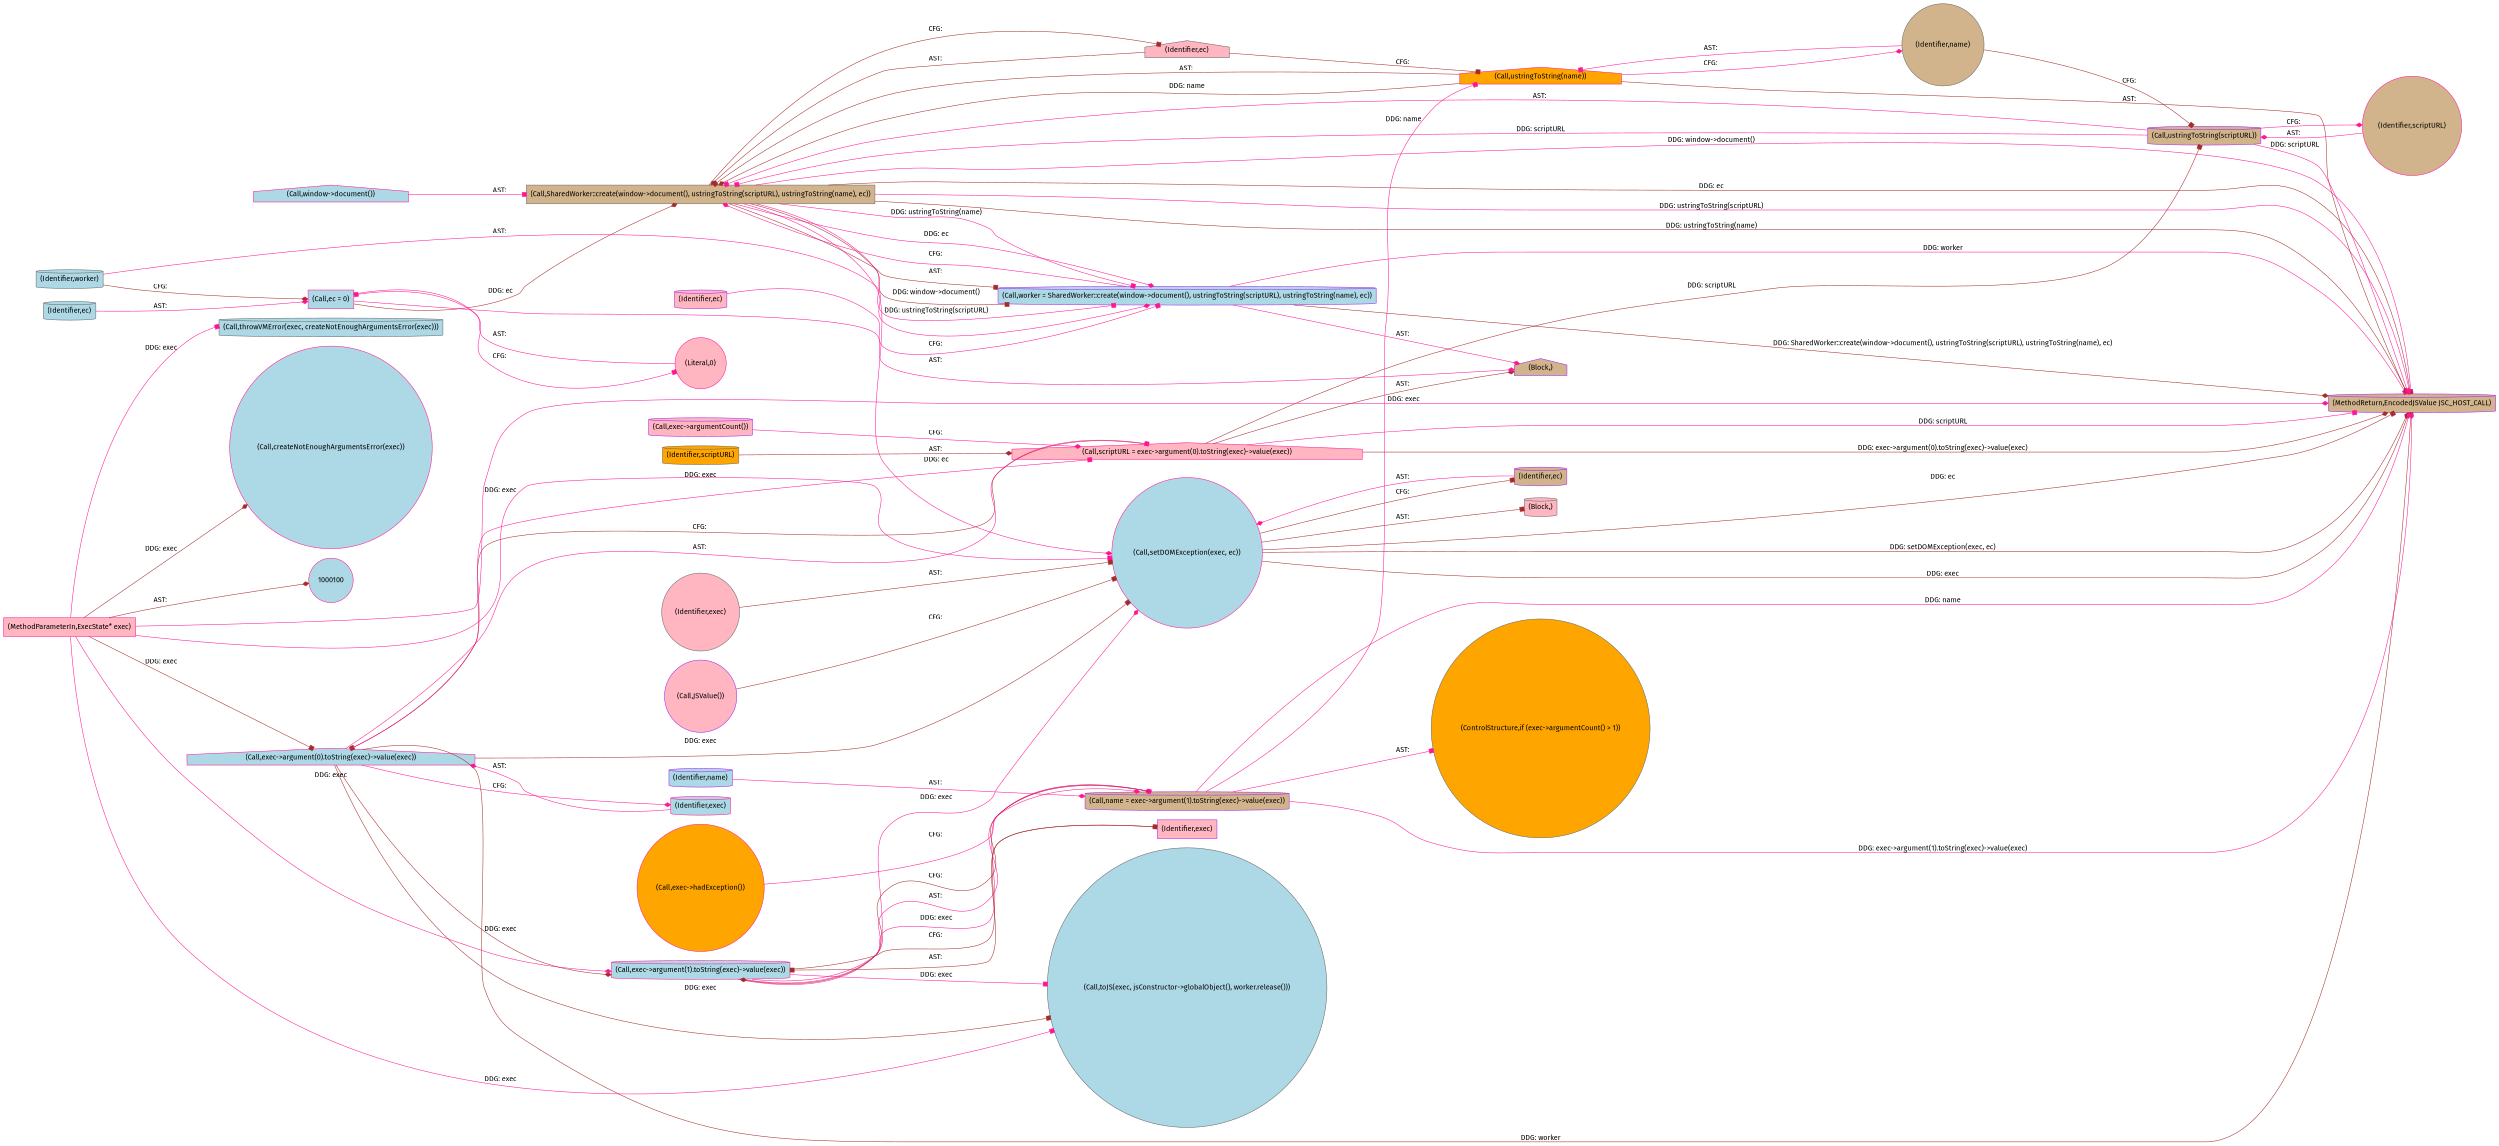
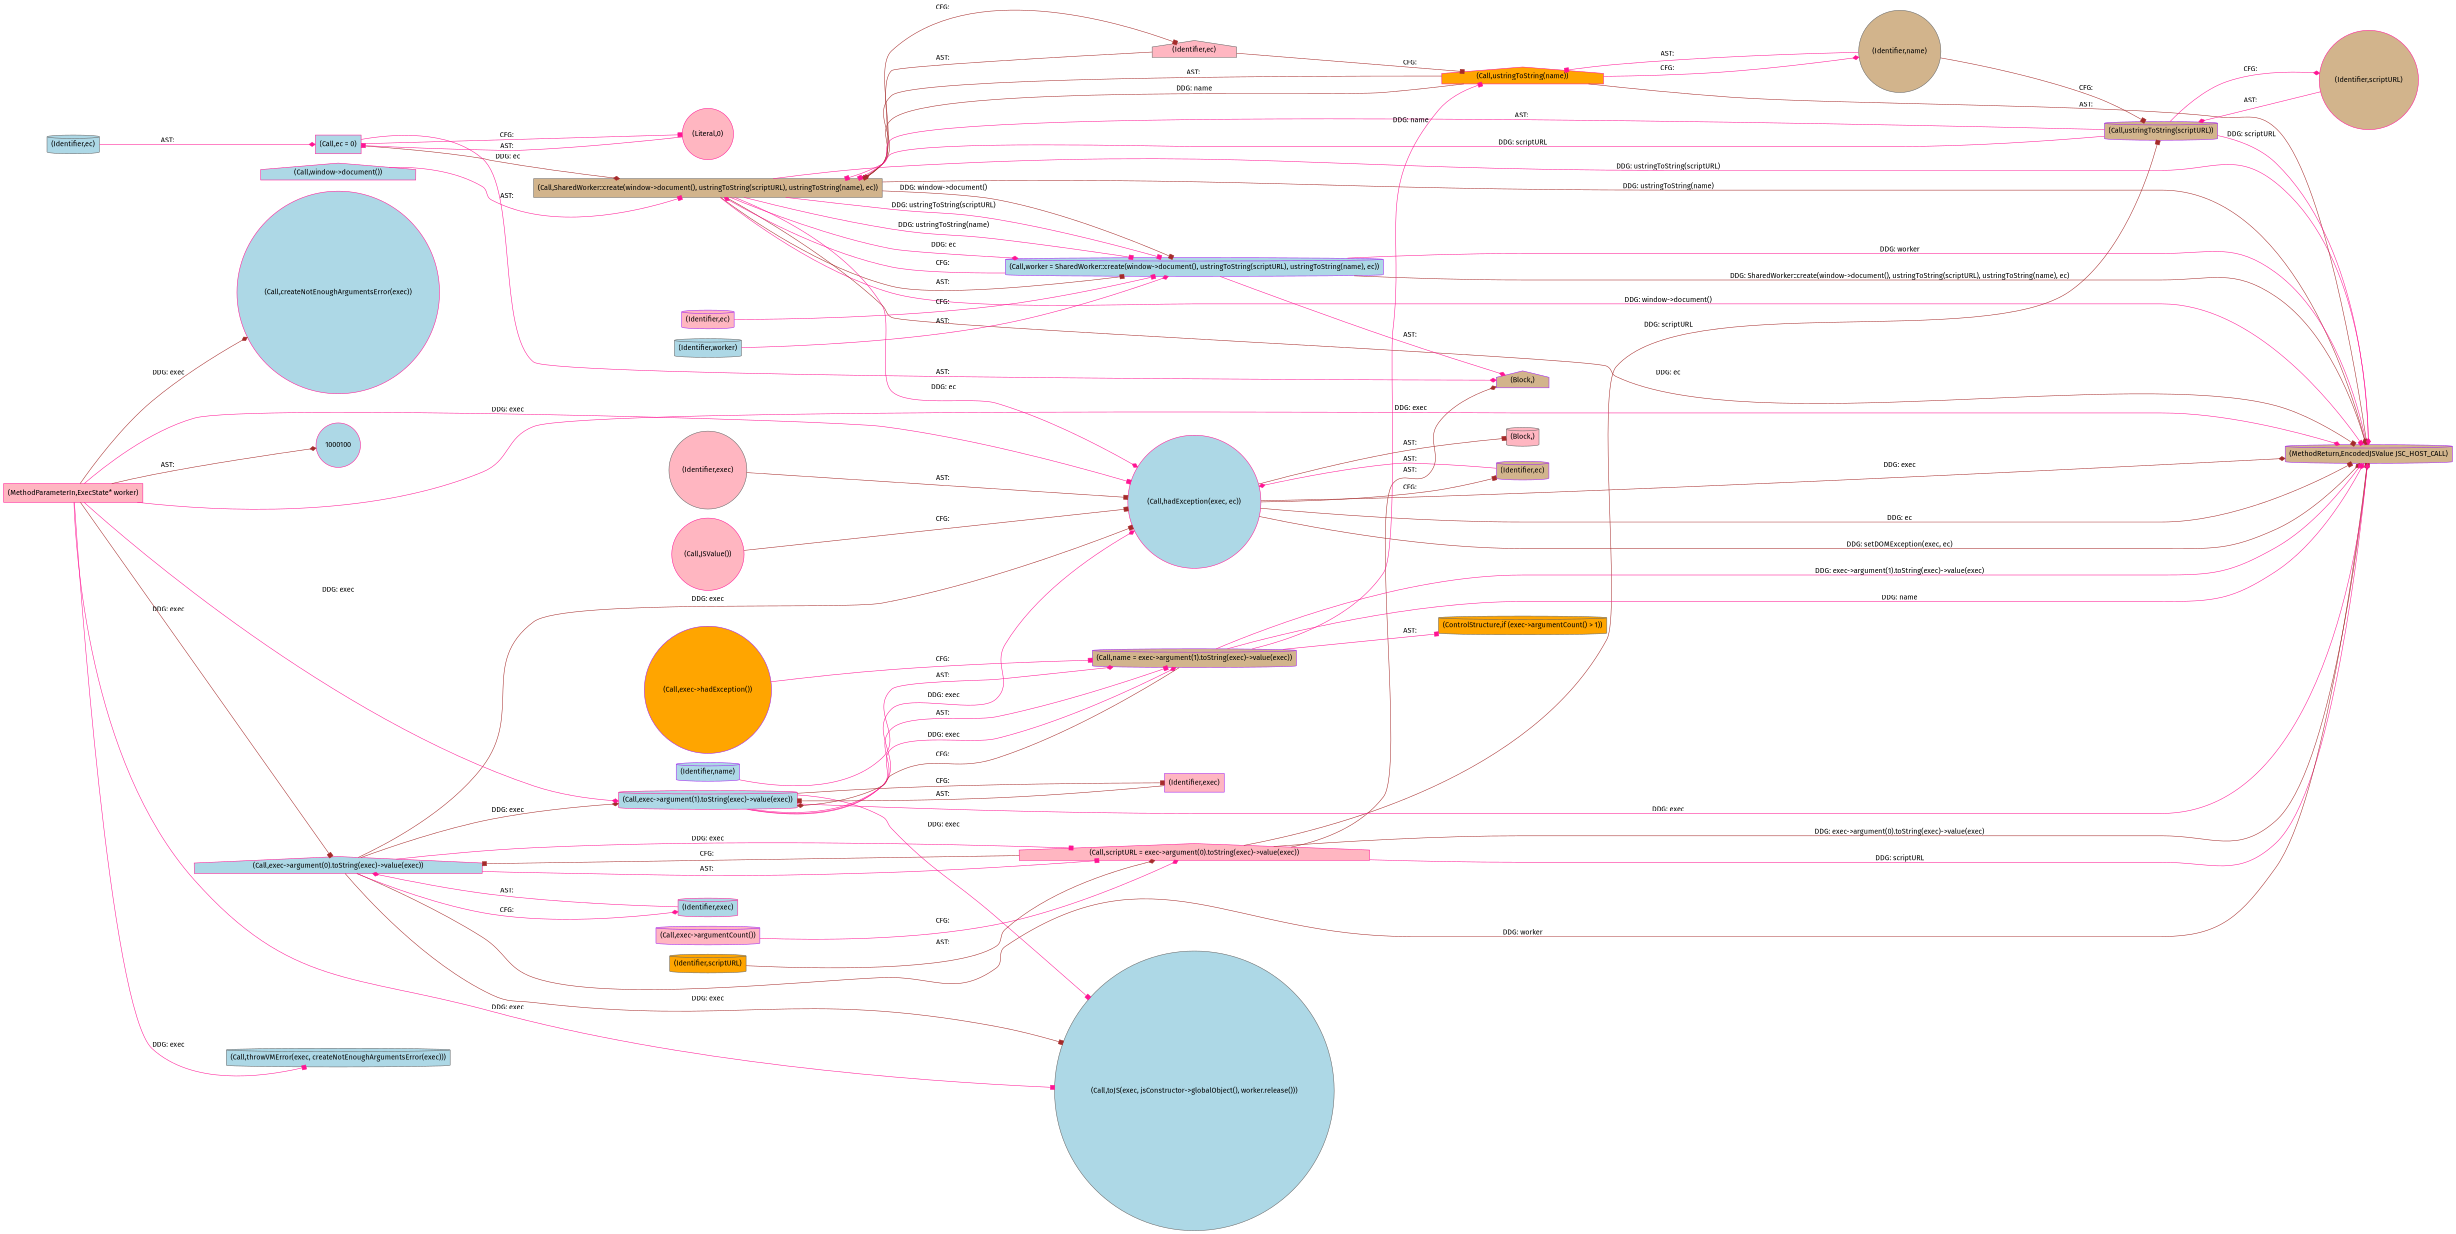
  digraph {
    fontname="Fira Sans"
    rankdir=LR
    node [color=deeppink fillcolor=lightblue fontname="Fira Sans" shape=cylinder style=filled]
    edge [arrowhead=box color=deeppink fontname="Fira Sans"]
    n1 [color=gray40 fillcolor=tan label="(Call,SharedWorker::create(window->document(), ustringToString(scriptURL), ustringToString(name), ec))" shape=box]
    n2 [color=purple label="(Call,worker = SharedWorker::create(window->document(), ustringToString(scriptURL), ustringToString(name), ec))"]
-   n3 [label="(Call,setDOMException(exec, ec))" shape=circle]
+   n3 [label="(Call,hadException(exec, ec))" shape=circle]
    n4 [color=purple fillcolor=tan label="(MethodReturn,EncodedJSValue JSC_HOST_CALL)"]
    n5 [color=gray40 fillcolor=lightpink label="(Identifier,ec)" shape=house]
    n6 [color=purple fillcolor=tan label="(Block,)" shape=house]
    n7 [color=purple fillcolor=tan label="(Identifier,ec)"]
    n8 [color=gray40 fillcolor=lightpink label="(Block,)"]
    n9 [fillcolor=orange label="(Call,ustringToString(name))" shape=house]
    n10 [color=purple fillcolor=tan label="(Call,ustringToString(scriptURL))"]
    n11 [fillcolor=tan label="(Identifier,scriptURL)" shape=circle]
    n12 [fillcolor=lightpink label="(Call,scriptURL = exec->argument(0).toString(exec)->value(exec))" shape=house]
    n13 [label="(Call,exec->argument(0).toString(exec)->value(exec))" shape=house]
    n14 [label="(Call,exec->argument(1).toString(exec)->value(exec))"]
    n15 [label="(Identifier,exec)"]
    n16 [color=gray40 label="(Call,toJS(exec, jsConstructor->globalObject(), worker.release()))" shape=circle]
    n17 [color=purple fillcolor=tan label="(Call,name = exec->argument(1).toString(exec)->value(exec))"]
    n18 [color=purple fillcolor=lightpink label="(Identifier,exec)" shape=box]
-   n19 [fillcolor=lightpink label="(MethodParameterIn,ExecState* exec)" shape=box]
+   n19 [fillcolor=lightpink label="(MethodParameterIn,ExecState* worker)" shape=box]
    n20 [color=gray40 label="(Call,throwVMError(exec, createNotEnoughArgumentsError(exec)))"]
    n21 [label="(Call,createNotEnoughArgumentsError(exec))" shape=circle]
    1000100 [shape=circle]
    n23 [color=gray40 fillcolor=tan label="(Identifier,name)" shape=circle]
-   n24 [color=gray40 fillcolor=orange label="(ControlStructure,if (exec->argumentCount() > 1))" shape=circle]
+   n24 [color=gray40 fillcolor=orange label="(ControlStructure,if (exec->argumentCount() > 1))"]
    n25 [label="(Call,ec = 0)" shape=box]
    n26 [fillcolor=lightpink label="(Literal,0)" shape=circle]
    n27 [color=purple fillcolor=lightpink label="(Identifier,ec)"]
    n28 [color=gray40 fillcolor=lightpink label="(Identifier,exec)" shape=circle]
    n29 [color=gray40 label="(Identifier,worker)"]
-   n30 [fillcolor=orange label="(Call,exec->hadException())" shape=circle]
+   n30 [color=purple fillcolor=orange label="(Call,exec->hadException())" shape=circle]
    n31 [color=purple fillcolor=lightpink label="(Call,exec->argumentCount())"]
    n32 [label="(Call,window->document())" shape=house]
    n33 [color=gray40 label="(Identifier,ec)"]
    n34 [color=gray40 fillcolor=orange label="(Identifier,scriptURL)"]
    n35 [color=purple label="(Identifier,name)"]
-   n36 [color=purple fillcolor=lightpink label="(Call,JSValue())" shape=circle]
+   n36 [fillcolor=lightpink label="(Call,JSValue())" shape=circle]
    n1 -> n2 [color=brown label="AST: "]
    n1 -> n2 [color=brown label="DDG: window->document()"]
    n1 -> n2 [label="DDG: ustringToString(scriptURL)"]
    n1 -> n2 [label="DDG: ustringToString(name)"]
    n1 -> n2 [arrowhead=diamond label="DDG: ec"]
    n1 -> n3 [arrowhead=diamond label="DDG: ec"]
    n1 -> n4 [label="DDG: window->document()"]
    n1 -> n4 [color=brown label="DDG: ec"]
    n1 -> n4 [arrowhead=diamond label="DDG: ustringToString(scriptURL)"]
    n1 -> n4 [arrowhead=diamond color=brown label="DDG: ustringToString(name)"]
    n1 -> n5 [color=brown label="CFG: "]
    n2 -> n1 [arrowhead=diamond label="CFG: "]
    n2 -> n4 [label="DDG: worker"]
    n2 -> n4 [arrowhead=diamond color=brown label="DDG: SharedWorker::create(window->document(), ustringToString(scriptURL), ustringToString(name), ec)"]
    n2 -> n6 [arrowhead=diamond label="AST: "]
    n3 -> n4 [arrowhead=diamond color=brown label="DDG: setDOMException(exec, ec)"]
    n3 -> n4 [arrowhead=diamond color=brown label="DDG: exec"]
    n3 -> n4 [color=brown label="DDG: ec"]
    n3 -> n7 [color=brown label="CFG: "]
    n3 -> n8 [color=brown label="AST: "]
    n5 -> n1 [arrowhead=diamond color=brown label="AST: "]
    n5 -> n9 [color=brown label="CFG: "]
    n7 -> n3 [arrowhead=diamond label="AST: "]
    n9 -> n1 [color=brown label="AST: "]
    n9 -> n1 [arrowhead=diamond color=brown label="DDG: name"]
    n9 -> n4 [arrowhead=diamond color=brown label="AST: "]
    n9 -> n23 [arrowhead=diamond label="CFG: "]
    n10 -> n1 [label="AST: "]
    n10 -> n1 [label="DDG: scriptURL"]
    n10 -> n4 [arrowhead=diamond label="DDG: scriptURL"]
    n10 -> n11 [arrowhead=diamond label="CFG: "]
    n11 -> n10 [arrowhead=diamond label="AST: "]
    n12 -> n4 [label="DDG: scriptURL"]
    n12 -> n4 [arrowhead=diamond color=brown label="DDG: exec->argument(0).toString(exec)->value(exec)"]
    n12 -> n6 [arrowhead=diamond color=brown label="AST: "]
    n12 -> n10 [color=brown label="DDG: scriptURL"]
    n12 -> n13 [color=brown label="CFG: "]
    n13 -> n3 [color=brown label="DDG: exec"]
    n13 -> n4 [color=brown label="DDG: worker"]
    n13 -> n12 [label="AST: "]
    n13 -> n12 [label="DDG: exec"]
    n13 -> n14 [arrowhead=diamond color=brown label="DDG: exec"]
    n13 -> n15 [arrowhead=diamond label="CFG: "]
    n13 -> n16 [color=brown label="DDG: exec"]
    n14 -> n3 [arrowhead=diamond label="DDG: exec"]
+   n14 -> n4 [arrowhead=diamond label="DDG: exec"]
    n14 -> n16 [label="DDG: exec"]
    n14 -> n17 [label="AST: "]
    n14 -> n17 [arrowhead=diamond label="DDG: exec"]
    n14 -> n18 [color=brown label="CFG: "]
    n15 -> n13 [arrowhead=diamond label="AST: "]
    n17 -> n4 [arrowhead=diamond label="DDG: exec->argument(1).toString(exec)->value(exec)"]
    n17 -> n4 [arrowhead=diamond label="DDG: name"]
    n17 -> n9 [label="DDG: name"]
    n17 -> n14 [arrowhead=diamond color=brown label="CFG: "]
    n17 -> n24 [label="AST: "]
    n18 -> n14 [color=brown label="AST: "]
    n19 -> n3 [label="DDG: exec"]
    n19 -> n4 [arrowhead=diamond label="DDG: exec"]
    n19 -> n13 [color=brown label="DDG: exec"]
    n19 -> n14 [arrowhead=diamond label="DDG: exec"]
    n19 -> n16 [label="DDG: exec"]
    n19 -> n20 [label="DDG: exec"]
    n19 -> n21 [arrowhead=diamond color=brown label="DDG: exec"]
    n19 -> 1000100 [arrowhead=diamond color=brown label="AST: "]
    n23 -> n9 [label="AST: "]
    n23 -> n10 [color=brown label="CFG: "]
    n25 -> n1 [arrowhead=diamond color=brown label="DDG: ec"]
    n25 -> n6 [arrowhead=diamond label="AST: "]
    n25 -> n26 [label="CFG: "]
    n26 -> n25 [label="AST: "]
    n27 -> n2 [label="CFG: "]
    n28 -> n3 [color=brown label="AST: "]
    n29 -> n2 [arrowhead=diamond label="AST: "]
-   n29 -> n25 [arrowhead=diamond color=brown label="CFG: "]
-   n30 -> n17 [arrowhead=diamond label="CFG: "]
+   n30 -> n17 [label="CFG: "]
    n31 -> n12 [arrowhead=diamond label="CFG: "]
    n32 -> n1 [label="AST: "]
    n33 -> n25 [arrowhead=diamond label="AST: "]
    n34 -> n12 [arrowhead=diamond color=brown label="AST: "]
    n35 -> n17 [arrowhead=diamond label="AST: "]
    n36 -> n3 [color=brown label="CFG: "]
  }
